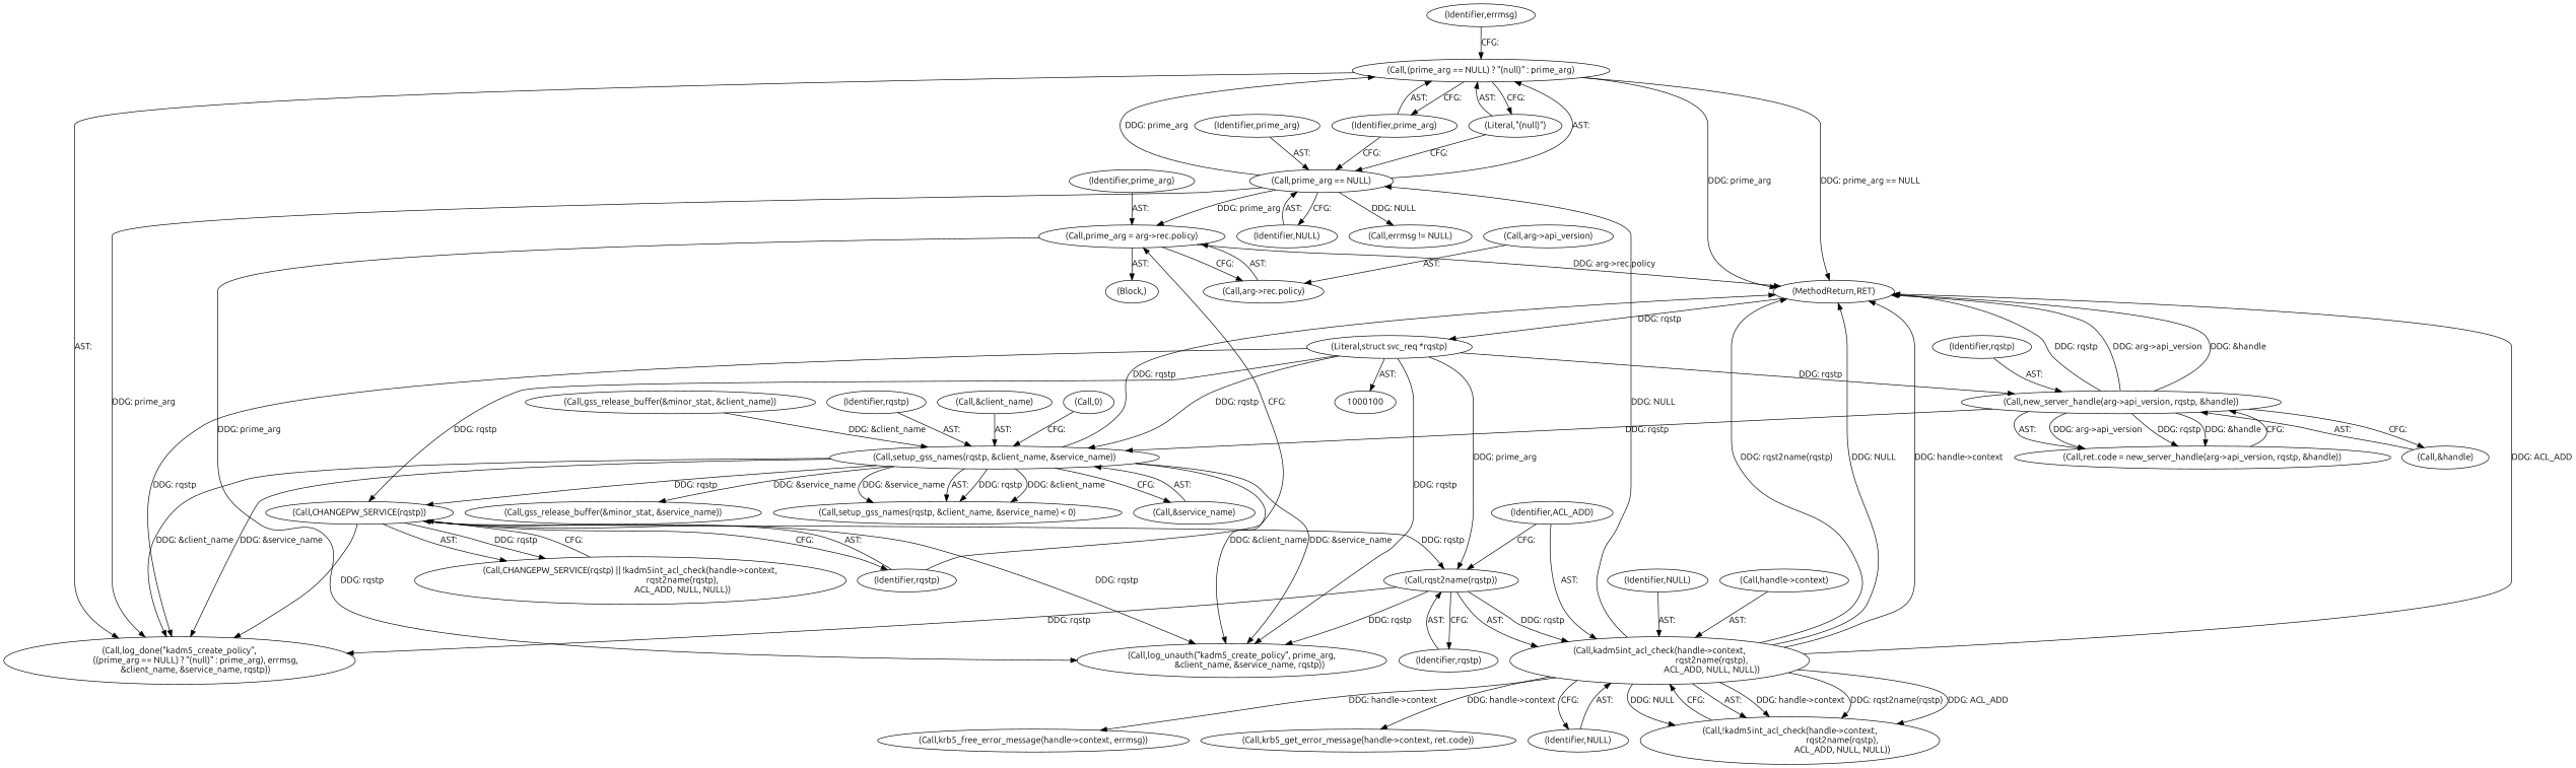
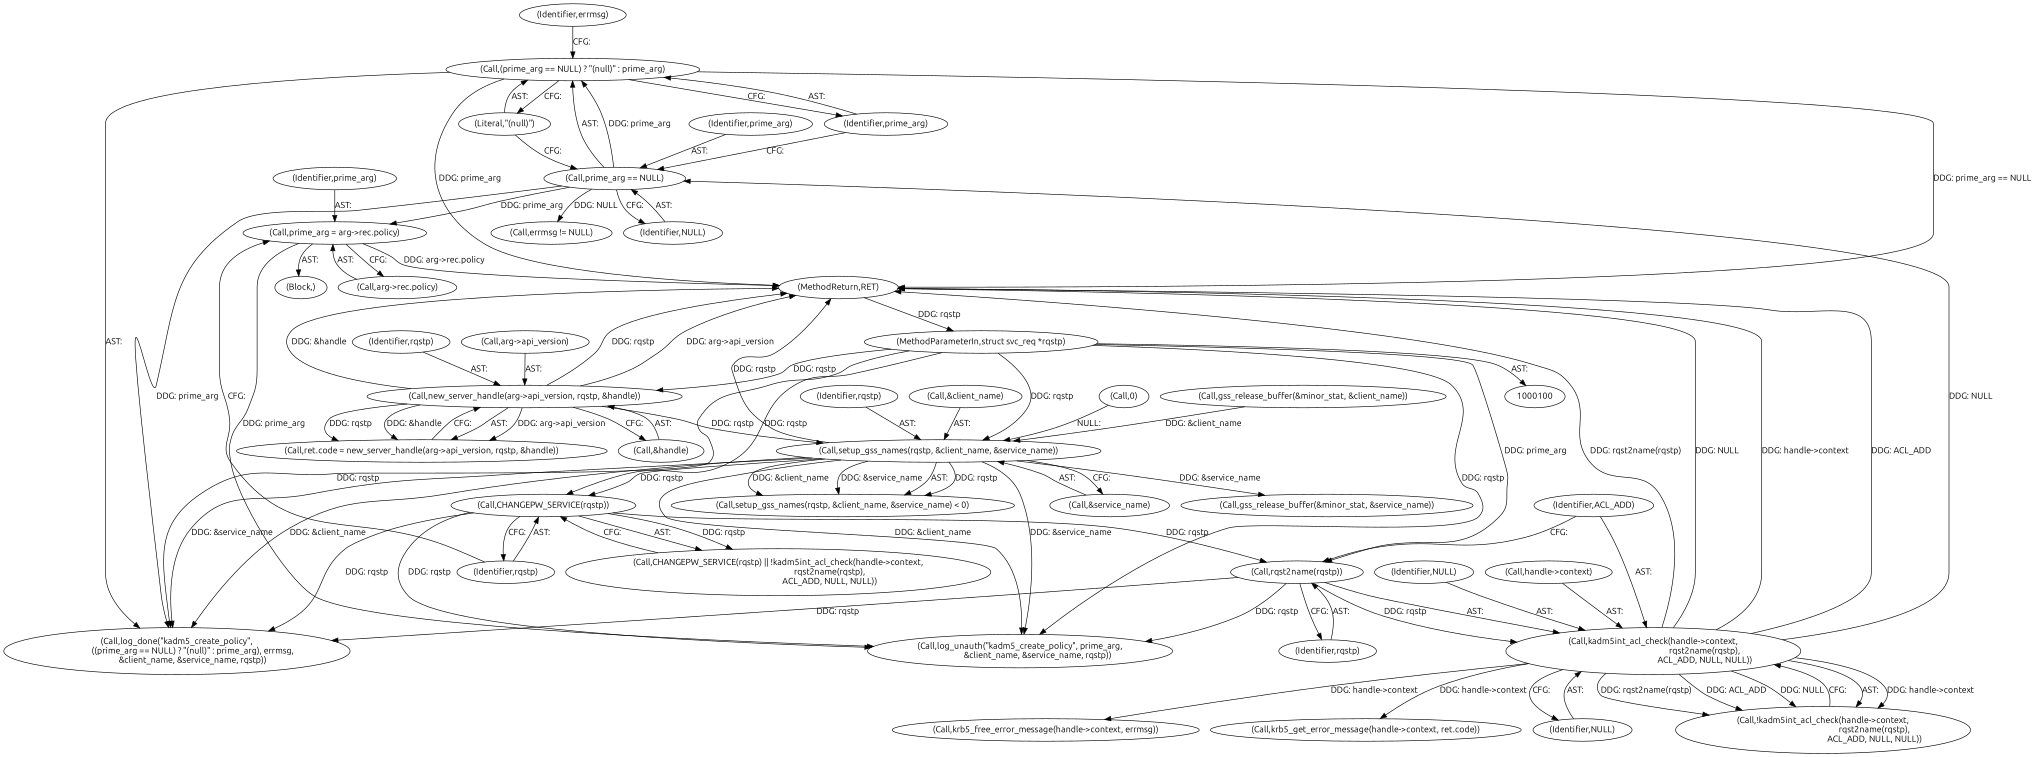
  digraph {
    fontname=Ubuntu
    node [fontname=Ubuntu]
    edge [fontname=Ubuntu]
    n1 [label="(Call,(prime_arg == NULL) ? \"(null)\" : prime_arg)"]
    n2 [label="(Identifier,prime_arg)"]
    n3 [label="(Literal,\"(null)\")"]
    n4 [label="(Call,log_done(\"kadm5_create_policy\",\n                 ((prime_arg == NULL) ? \"(null)\" : prime_arg), errmsg,\n                 &client_name, &service_name, rqstp))"]
    n5 [label="(MethodReturn,RET)"]
    n6 [label="(Call,prime_arg == NULL)"]
-   n7 [label="(Literal,struct svc_req *rqstp)"]
+   n7 [label="(MethodParameterIn,struct svc_req *rqstp)"]
    n8 [label="(Identifier,NULL)"]
    n9 [label="(Call,errmsg != NULL)"]
    n10 [label="(Call,prime_arg = arg->rec.policy)"]
    n11 [label="(Call,log_unauth(\"kadm5_create_policy\", prime_arg,\n                   &client_name, &service_name, rqstp))"]
    n12 [label="(Call,arg->rec.policy)"]
    n13 [label="(Block,)"]
    n14 [label="(Call,kadm5int_acl_check(handle->context,\n                                                       rqst2name(rqstp),\n                                                       ACL_ADD, NULL, NULL))"]
    n15 [label="(Call,krb5_free_error_message(handle->context, errmsg))"]
    n16 [label="(Call,krb5_get_error_message(handle->context, ret.code))"]
    n17 [label="(Identifier,NULL)"]
    n18 [label="(Call,!kadm5int_acl_check(handle->context,\n                                                       rqst2name(rqstp),\n                                                       ACL_ADD, NULL, NULL))"]
    n19 [label="(Call,rqst2name(rqstp))"]
    n20 [label="(Identifier,rqstp)"]
    n21 [label="(Call,CHANGEPW_SERVICE(rqstp))"]
    n22 [label="(Identifier,rqstp)"]
    n23 [label="(Call,CHANGEPW_SERVICE(rqstp) || !kadm5int_acl_check(handle->context,\n                                                       rqst2name(rqstp),\n                                                       ACL_ADD, NULL, NULL))"]
    n24 [label="(Call,setup_gss_names(rqstp, &client_name, &service_name))"]
    n25 [label="(Call,gss_release_buffer(&minor_stat, &service_name))"]
    n26 [label="(Call,setup_gss_names(rqstp, &client_name, &service_name) < 0)"]
    n27 [label="(Call,&service_name)"]
    n28 [label="(Call,gss_release_buffer(&minor_stat, &client_name))"]
    n29 [label="(Call,new_server_handle(arg->api_version, rqstp, &handle))"]
    n30 [label="(Call,ret.code = new_server_handle(arg->api_version, rqstp, &handle))"]
    n31 [label="(Call,&handle)"]
    1000100
    n33 [label="(Identifier,NULL)"]
    n34 [label="(Call,arg->api_version)"]
    n35 [label="(Identifier,rqstp)"]
    n36 [label="(Identifier,rqstp)"]
    n37 [label="(Identifier,prime_arg)"]
    n38 [label="(Call,handle->context)"]
    n39 [label="(Call,&client_name)"]
    n40 [label="(Identifier,errmsg)"]
    n41 [label="(Identifier,prime_arg)"]
    n42 [label="(Call,0)"]
    n43 [label="(Identifier,ACL_ADD)"]
    n1 -> n2 [label="CFG: "]
    n1 -> n3 [label="CFG: "]
    n1 -> n4 [label="AST: "]
    n1 -> n5 [label="DDG: prime_arg == NULL"]
    n1 -> n5 [label="DDG: prime_arg"]
    n2 -> n1 [label="AST: "]
    n2 -> n6 [label="CFG: "]
    n3 -> n1 [label="AST: "]
    n3 -> n6 [label="CFG: "]
    n5 -> n7 [label="DDG: rqstp"]
    n6 -> n1 [label="AST: "]
    n6 -> n1 [label="DDG: prime_arg"]
    n6 -> n4 [label="DDG: prime_arg"]
    n6 -> n8 [label="CFG: "]
    n6 -> n9 [label="DDG: NULL"]
    n6 -> n10 [label="DDG: prime_arg"]
    n7 -> n4 [label="DDG: rqstp"]
    n7 -> n11 [label="DDG: rqstp"]
    n7 -> n19 [label="DDG: prime_arg"]
    n7 -> n21 [label="DDG: rqstp"]
    n7 -> n24 [label="DDG: rqstp"]
    n7 -> n29 [label="DDG: rqstp"]
    n7 -> 1000100 [label="AST: "]
    n8 -> n6 [label="AST: "]
    n10 -> n5 [label="DDG: arg->rec.policy"]
    n10 -> n11 [label="DDG: prime_arg"]
    n10 -> n12 [label="CFG: "]
    n10 -> n13 [label="AST: "]
    n12 -> n10 [label="AST: "]
    n14 -> n5 [label="DDG: ACL_ADD"]
    n14 -> n5 [label="DDG: rqst2name(rqstp)"]
    n14 -> n5 [label="DDG: NULL"]
    n14 -> n5 [label="DDG: handle->context"]
    n14 -> n6 [label="DDG: NULL"]
    n14 -> n15 [label="DDG: handle->context"]
    n14 -> n16 [label="DDG: handle->context"]
    n14 -> n17 [label="CFG: "]
    n14 -> n18 [label="AST: "]
    n14 -> n18 [label="DDG: handle->context"]
    n14 -> n18 [label="DDG: rqst2name(rqstp)"]
    n14 -> n18 [label="DDG: ACL_ADD"]
    n14 -> n18 [label="DDG: NULL"]
    n17 -> n14 [label="AST: "]
    n18 -> n14 [label="CFG: "]
    n19 -> n4 [label="DDG: rqstp"]
    n19 -> n11 [label="DDG: rqstp"]
    n19 -> n14 [label="AST: "]
    n19 -> n14 [label="DDG: rqstp"]
    n19 -> n20 [label="CFG: "]
    n20 -> n19 [label="AST: "]
    n21 -> n4 [label="DDG: rqstp"]
    n21 -> n11 [label="DDG: rqstp"]
    n21 -> n19 [label="DDG: rqstp"]
    n21 -> n22 [label="CFG: "]
    n21 -> n23 [label="AST: "]
    n21 -> n23 [label="DDG: rqstp"]
    n22 -> n10 [label="CFG: "]
    n22 -> n21 [label="AST: "]
    n23 -> n21 [label="CFG: "]
    n24 -> n4 [label="DDG: &client_name"]
    n24 -> n4 [label="DDG: &service_name"]
    n24 -> n5 [label="DDG: rqstp"]
    n24 -> n11 [label="DDG: &client_name"]
    n24 -> n11 [label="DDG: &service_name"]
    n24 -> n21 [label="DDG: rqstp"]
    n24 -> n25 [label="DDG: &service_name"]
    n24 -> n26 [label="AST: "]
    n24 -> n26 [label="DDG: rqstp"]
    n24 -> n26 [label="DDG: &client_name"]
    n24 -> n26 [label="DDG: &service_name"]
    n24 -> n27 [label="CFG: "]
    n27 -> n24 [label="AST: "]
    n28 -> n24 [label="DDG: &client_name"]
    n29 -> n5 [label="DDG: arg->api_version"]
    n29 -> n5 [label="DDG: &handle"]
    n29 -> n5 [label="DDG: rqstp"]
    n29 -> n24 [label="DDG: rqstp"]
    n29 -> n30 [label="AST: "]
    n29 -> n30 [label="DDG: arg->api_version"]
    n29 -> n30 [label="DDG: rqstp"]
    n29 -> n30 [label="DDG: &handle"]
    n29 -> n31 [label="CFG: "]
    n30 -> n29 [label="CFG: "]
    n31 -> n29 [label="AST: "]
    n33 -> n14 [label="AST: "]
-   n34 -> n12 [label="AST: "]
+   n34 -> n29 [label="AST: "]
    n35 -> n24 [label="AST: "]
    n36 -> n29 [label="AST: "]
    n37 -> n6 [label="AST: "]
    n38 -> n14 [label="AST: "]
    n39 -> n24 [label="AST: "]
    n40 -> n1 [label="CFG: "]
    n41 -> n10 [label="AST: "]
-   n42 -> n24 [label="CFG: "]
+   n42 -> n24 [label="NULL: "]
    n43 -> n14 [label="AST: "]
    n43 -> n19 [label="CFG: "]
  }
